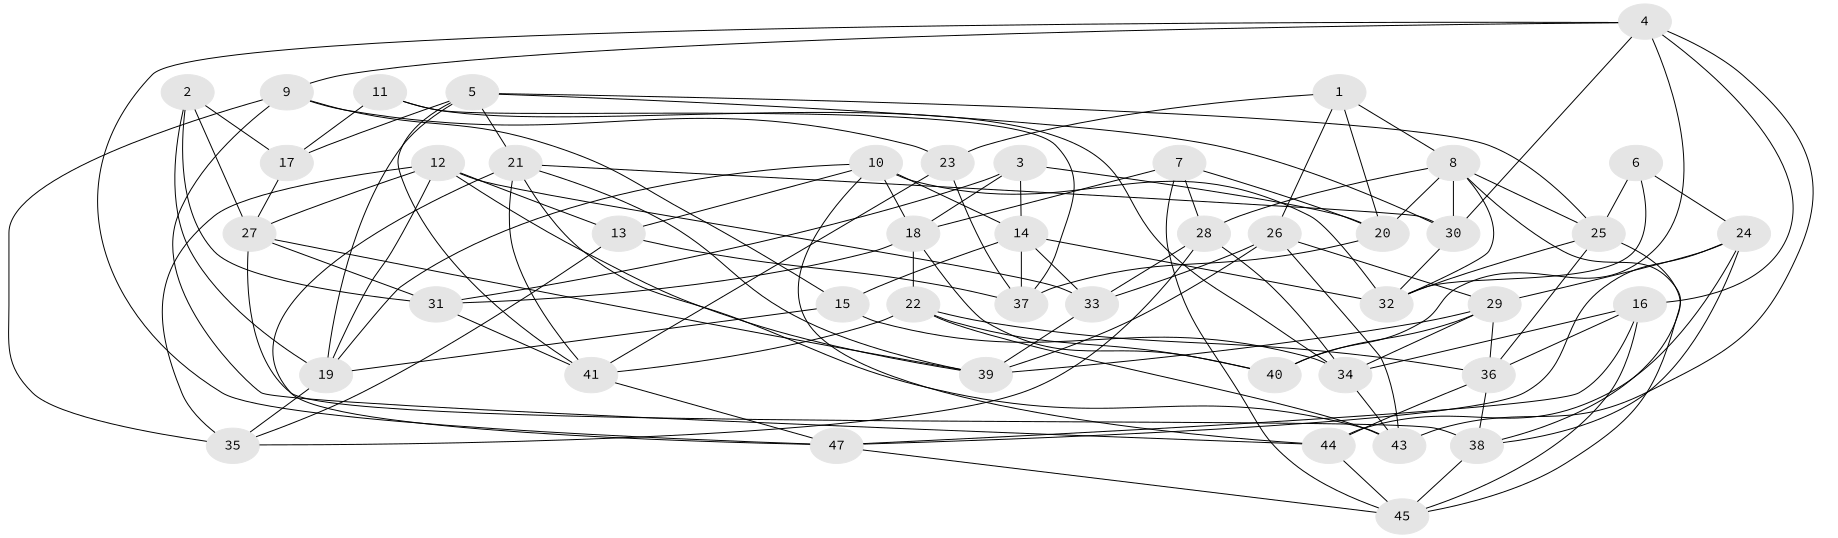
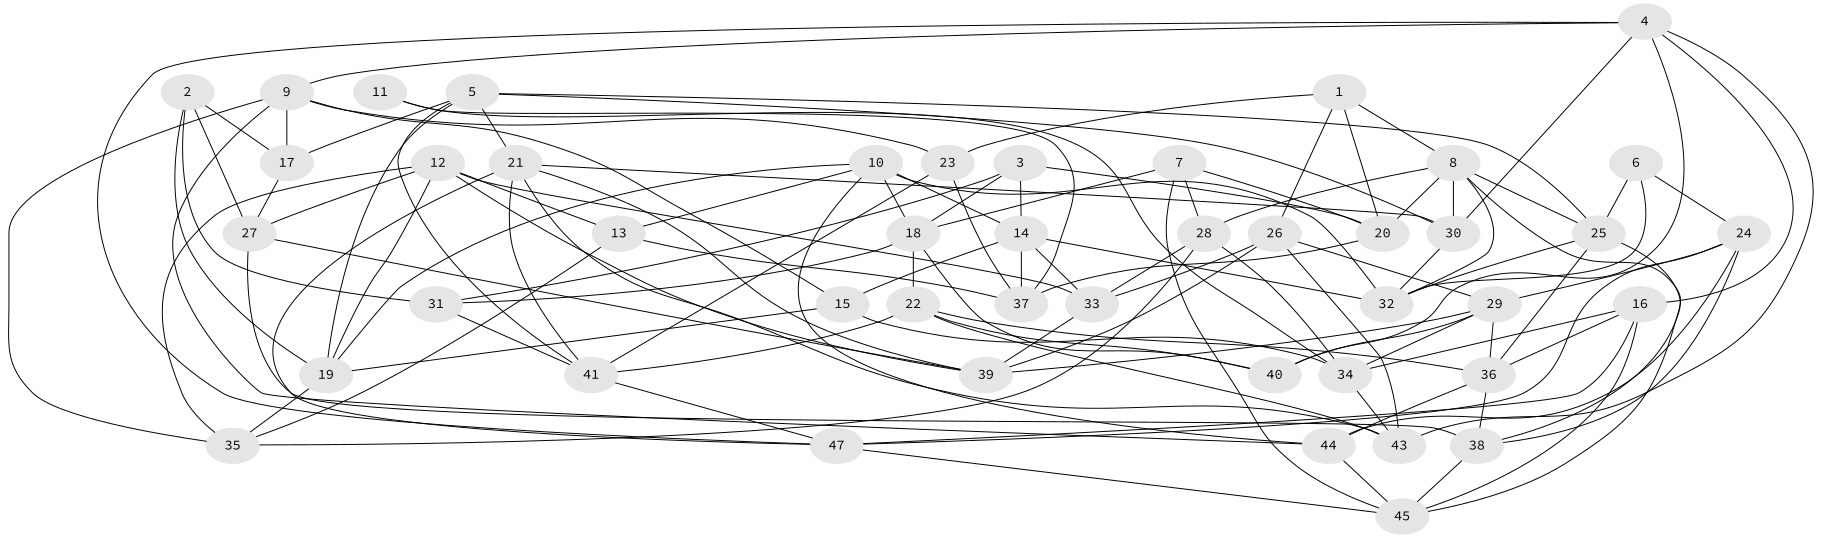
  graph {
    fontname="Source Code Pro"
    node [color=gray90 fontname="Source Code Pro" style=filled]
    edge [fontname="Source Code Pro" weight=1.0]
    1
    8
    20
    23
    26
    30
    25
    32
    28
    45
    37
    41
    43
    33
    39
    29
    2
    17
    19
    27
    31
    35
    38
    3
    14
    18
    15
    40
    22
    4
    9
    16
    n33 [label=47]
    44
    34
    36
    5
    21
    6
    24
    7
    10
    13
    11
    12
    1 -- 8
    1 -- 20
    1 -- 23
    1 -- 26
    8 -- 20
    8 -- 30 [weight=2.0]
    8 -- 25
    8 -- 32
    8 -- 28
    8 -- 45
    20 -- 37 [weight=2.0]
    23 -- 37
    23 -- 41
    26 -- 43 [weight=2.0]
    26 -- 33
    26 -- 39
    26 -- 29
    30 -- 32
    25 -- 32
    25 -- 38
    25 -- 36
    28 -- 33 [weight=2.0]
    28 -- 35
    28 -- 34
    41 -- n33
    33 -- 39
    29 -- 39
    29 -- 40
    29 -- 34
    29 -- 36
    2 -- 17
    2 -- 19
    2 -- 27
    2 -- 31
    17 -- 27 [weight=2.0]
    19 -- 35
    27 -- 39
-   27 -- 31
    27 -- 38 [weight=2.0]
    31 -- 41
    38 -- 45
    3 -- 20
    3 -- 31
    3 -- 14
    3 -- 18
    14 -- 32
    14 -- 37
    14 -- 33
    14 -- 15
    18 -- 31 [weight=2.0]
    18 -- 40
    18 -- 22 [weight=2.0]
    15 -- 19
    15 -- 34
    22 -- 41
    22 -- 43
    22 -- 40
    22 -- 36
    4 -- 30
    4 -- 43
    4 -- 40
    4 -- 9
    4 -- 16
    4 -- n33
    9 -- 23
    9 -- 35 [weight=2.0]
    9 -- 15
    9 -- 44
    16 -- 45
    16 -- n33
    16 -- 34 [weight=2.0]
    16 -- 36
    n33 -- 45
    44 -- 45
    34 -- 43
    36 -- 38
    36 -- 44
    5 -- 30
    5 -- 25
    5 -- 41
    5 -- 17
    5 -- 19
    5 -- 21
    21 -- 30
    21 -- 41
    21 -- 43
    21 -- 39
    21 -- n33
    6 -- 25
    6 -- 32
    6 -- 24 [weight=2.0]
    24 -- 29
    24 -- 38
    24 -- n33
    24 -- 44
    7 -- 20
    7 -- 28
    7 -- 45
    7 -- 18
    10 -- 32
    10 -- 19
    10 -- 14
    10 -- 18
    10 -- 44
    10 -- 13
    13 -- 37
    13 -- 35
    11 -- 37
-   11 -- 17 [weight=2.0]
+   9 -- 17 [weight=2.0]
    11 -- 34
    12 -- 33
    12 -- 39
    12 -- 19
    12 -- 27
    12 -- 35
    12 -- 13
  }
